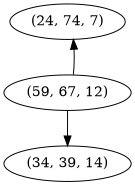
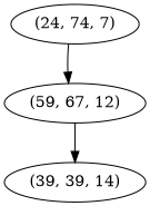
  digraph {
    "(24, 74, 7)"
    "(59, 67, 12)"
-   "(34, 39, 14)"
-   "(59, 67, 12)" -> "(24, 74, 7)"
+   "(34, 39, 14)" [label="(39, 39, 14)"]
+   "(24, 74, 7)" -> "(59, 67, 12)"
    "(59, 67, 12)" -> "(34, 39, 14)"
  }
